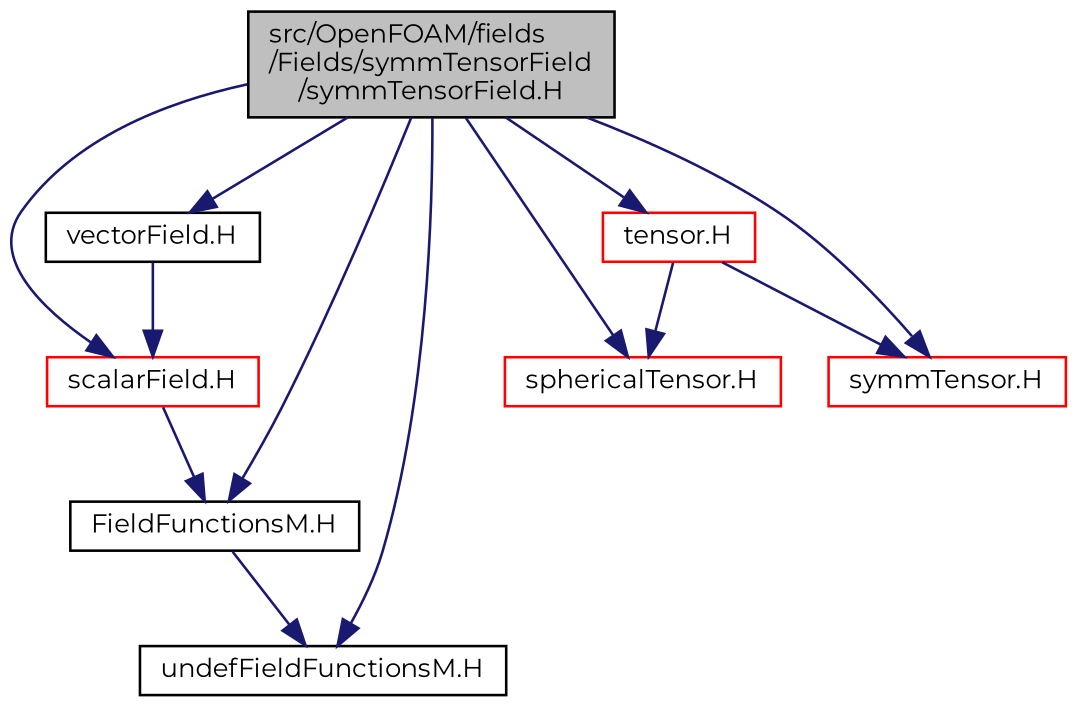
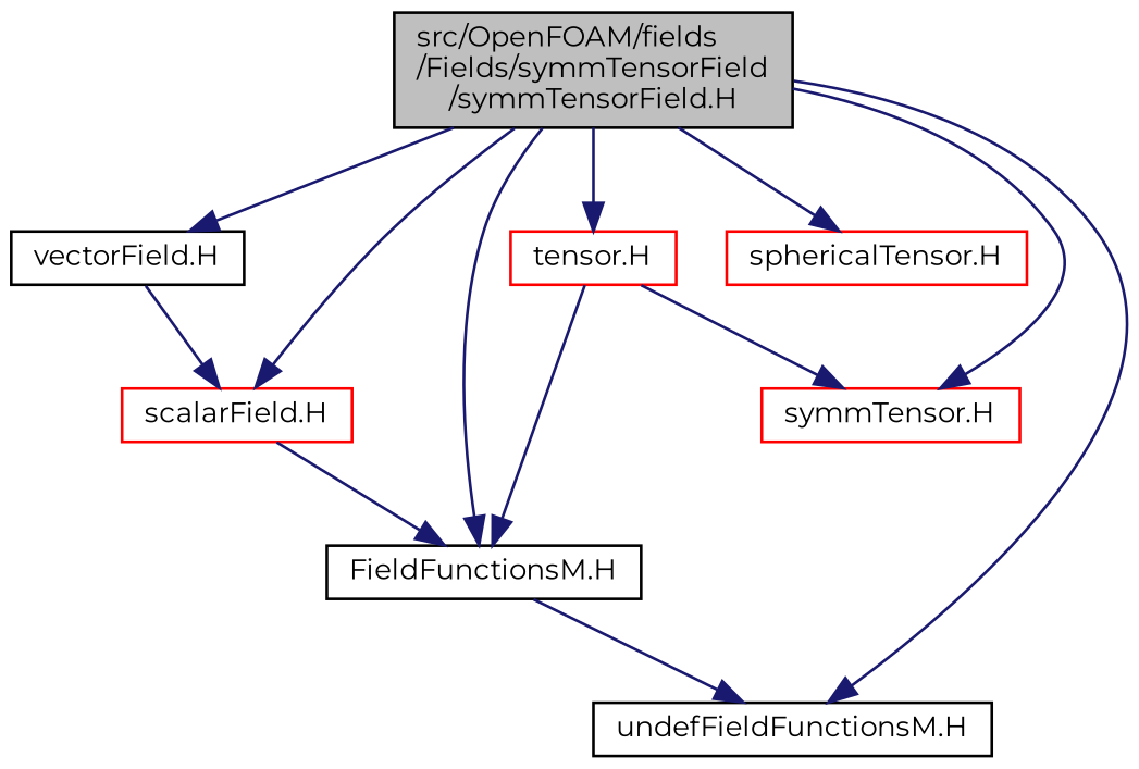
  digraph {
    fontname=Montserrat
    node [color=black fontname=Montserrat fontsize=10 shape=record]
    edge [color=midnightblue fontname=Montserrat fontsize=10 labelfontname=Helvetica labelfontsize=10 style=solid]
    n1 [fillcolor=grey75 fontcolor=black height=0.2 label="src/OpenFOAM/fields\l/Fields/symmTensorField\l/symmTensorField.H" style=filled width=0.4]
    n2 [color=red height=0.2 label="scalarField.H" width=0.4]
    n3 [height=0.2 label="FieldFunctionsM.H" width=0.4]
    n4 [height=0.2 label="undefFieldFunctionsM.H" width=0.4]
    n5 [height=0.2 label="vectorField.H" width=0.4]
    n6 [color=red height=0.2 label="sphericalTensor.H" width=0.4]
    n7 [color=red height=0.2 label="symmTensor.H" width=0.4]
    n8 [color=red height=0.2 label="tensor.H" width=0.4]
    n1 -> n2
    n1 -> n3
    n1 -> n4
    n1 -> n5
    n1 -> n6
    n1 -> n7
    n1 -> n8
    n2 -> n3
    n3 -> n4
    n5 -> n2
-   n8 -> n6
+   n8 -> n3
    n8 -> n7
  }
